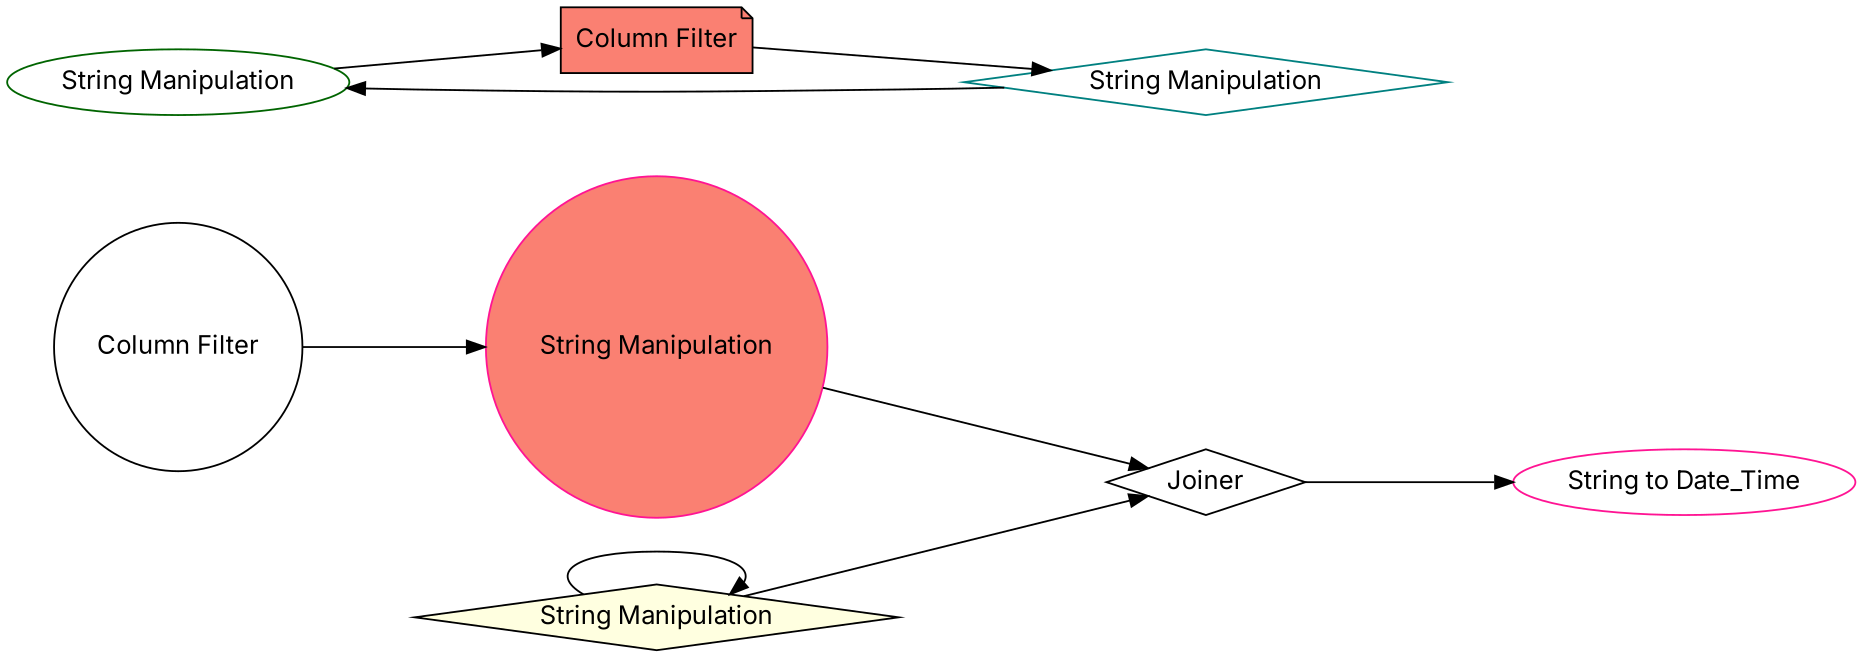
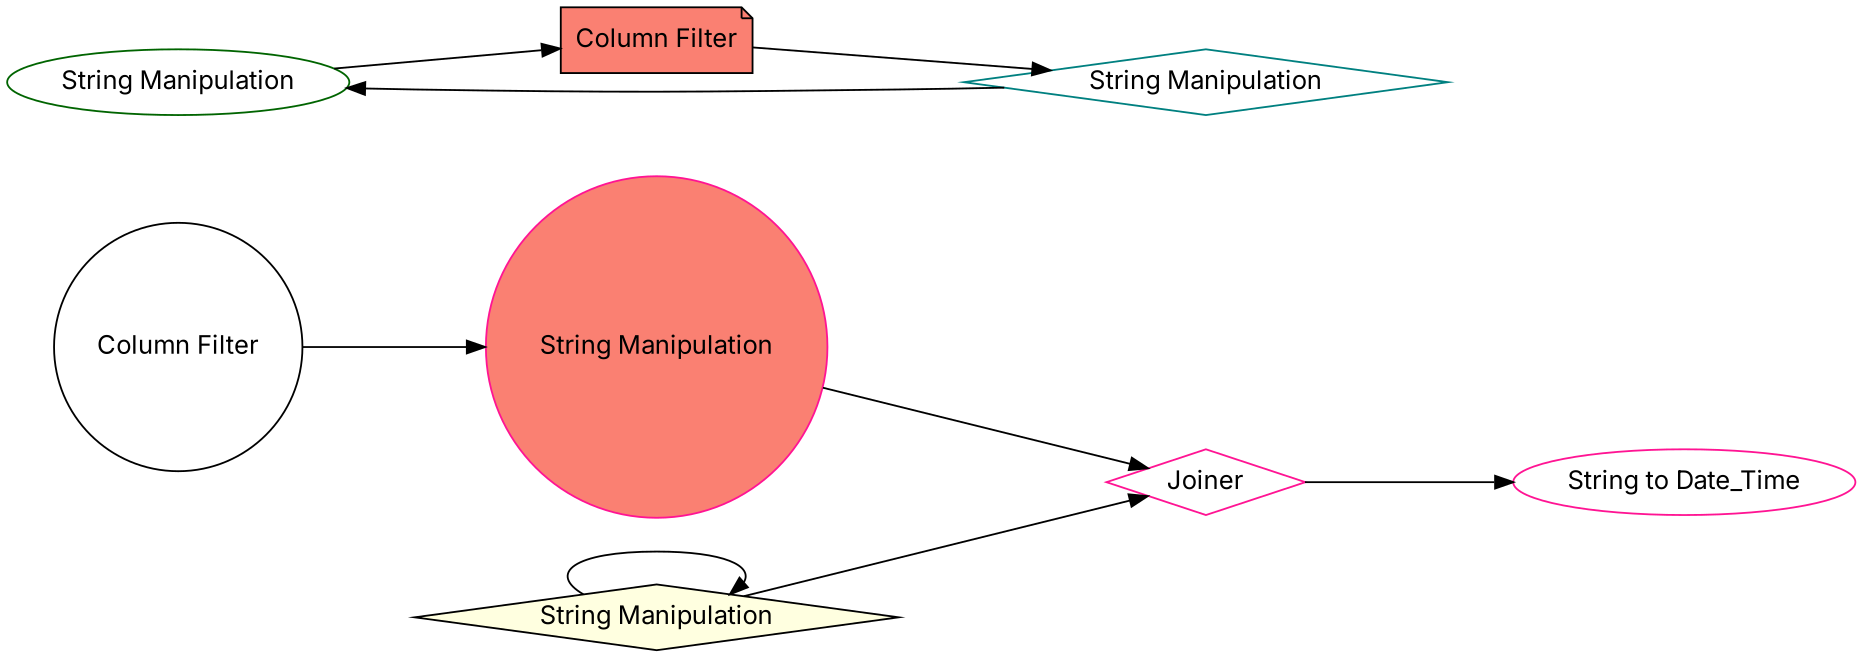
  digraph {
    rankdir=LR
    fontname=Inter
    node [style=filled fillcolor=white color=black shape=diamond fontname=Inter]
    edge [fontname=Inter]
    n1 [label="Column Filter" shape=circle]
    n2 [label="String Manipulation" fillcolor=salmon color=deeppink shape=circle]
-   n3 [label=Joiner]
+   n3 [label=Joiner color=deeppink]
    n4 [label="String Manipulation" fillcolor=lightyellow]
    n5 [label="String Manipulation" color=darkgreen shape=ellipse]
    n6 [label="Column Filter" fillcolor=salmon shape=note]
    n7 [label="String Manipulation" color=teal]
    n8 [label="String to Date_Time" color=deeppink shape=ellipse]
    n1 -> n2
    n2 -> n3
    n3 -> n8
    n4 -> n3
    n4 -> n4
    n5 -> n6
    n6 -> n7
    n7 -> n5
  }
